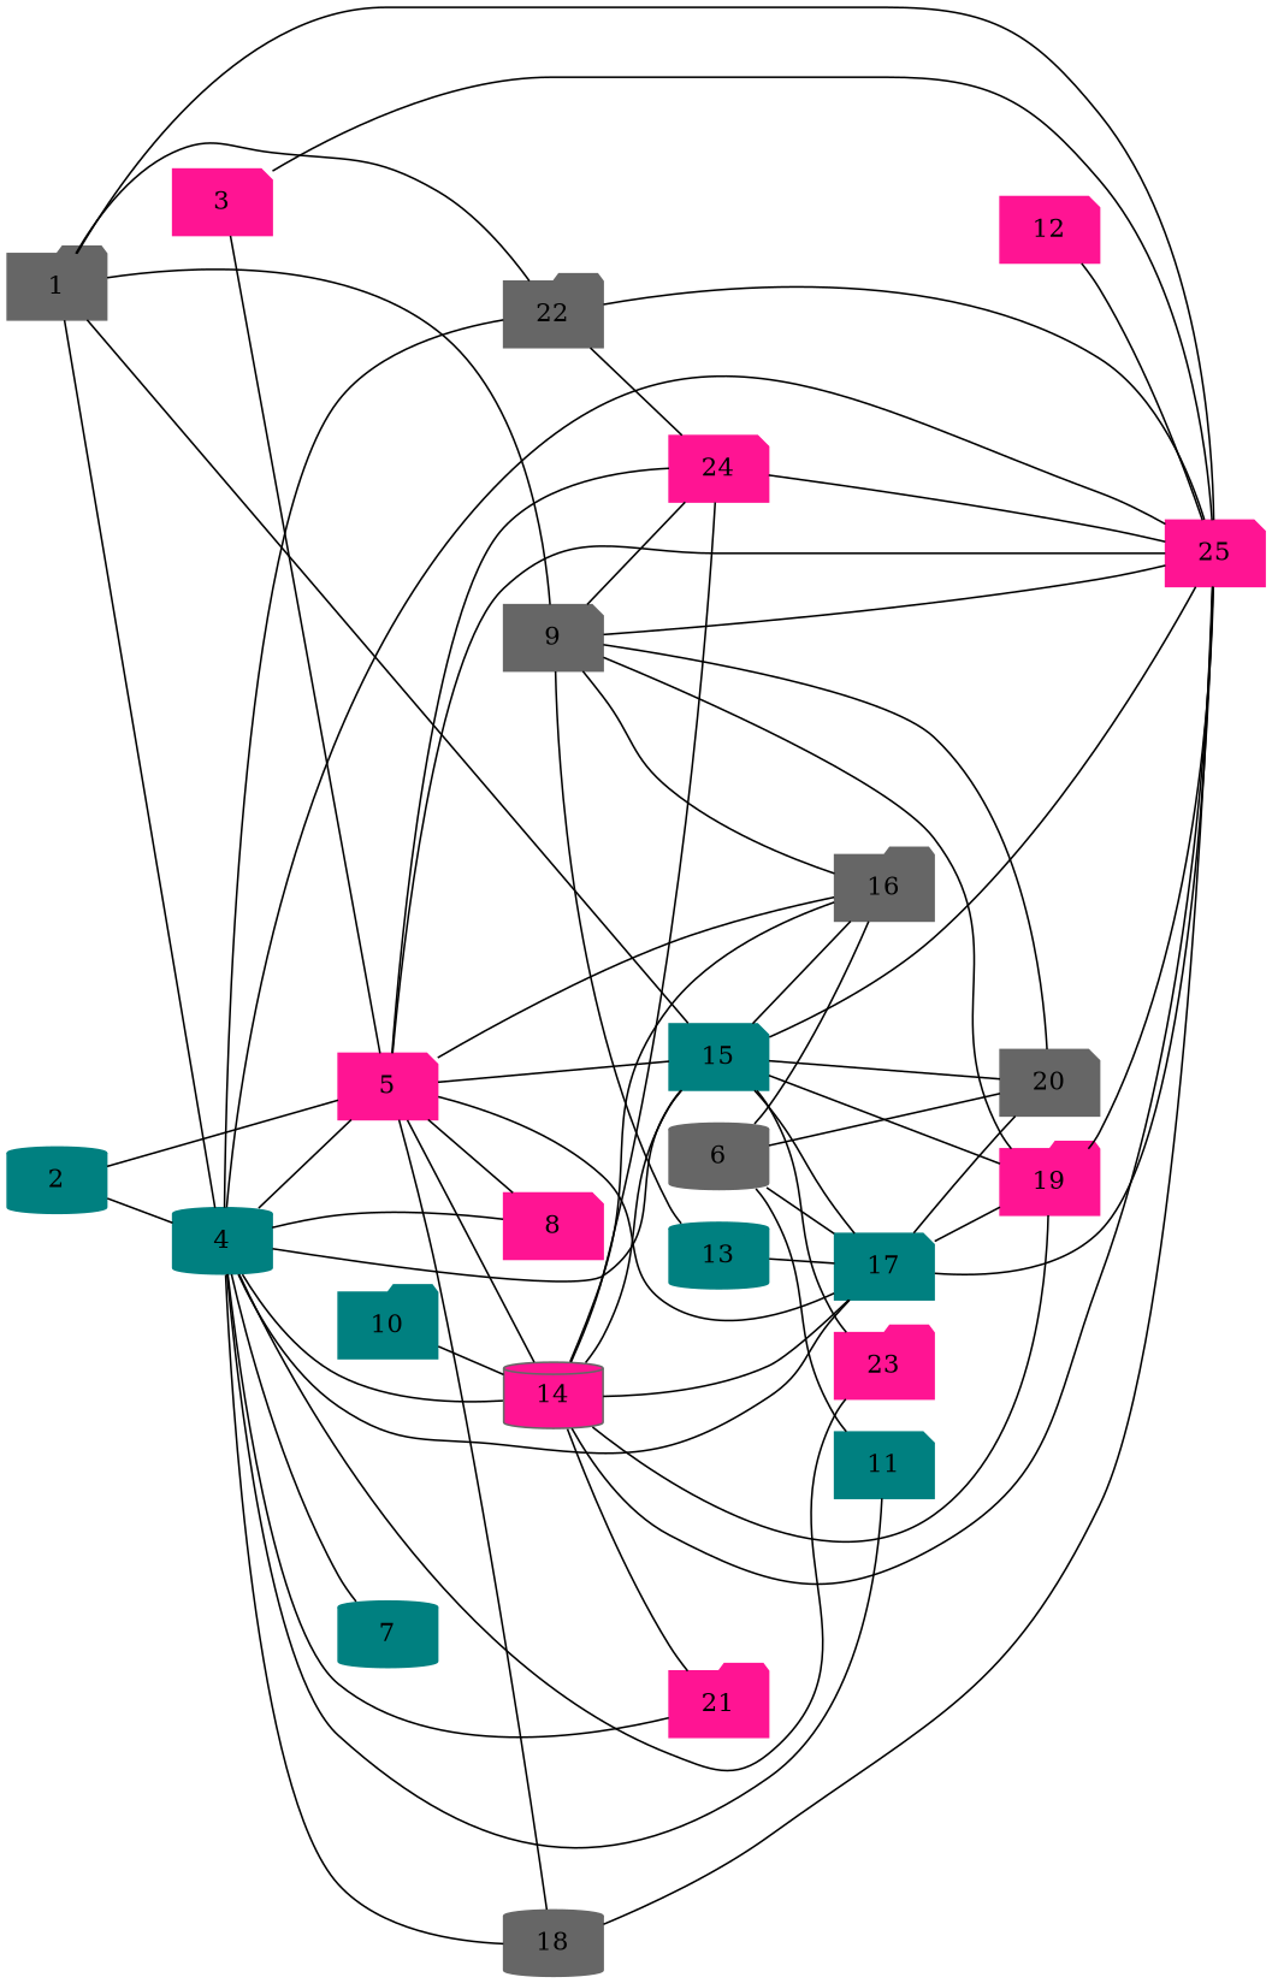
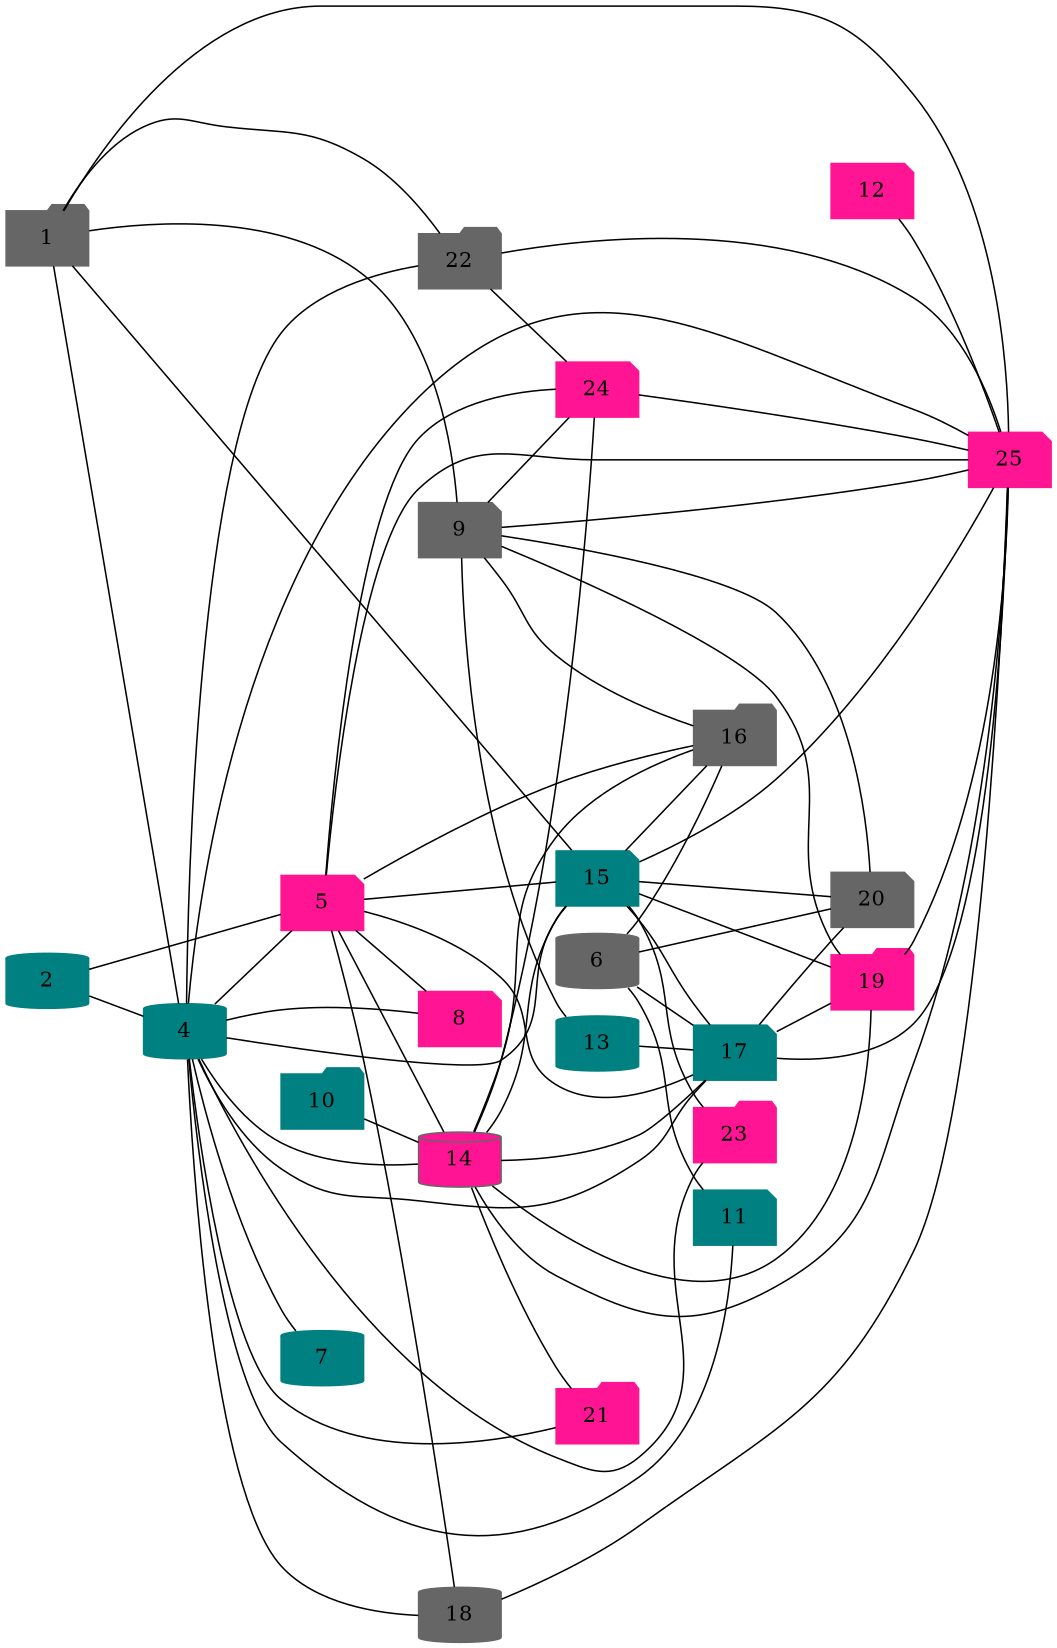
  graph {
    rankdir=LR
    node [color=deeppink shape=note style=filled]
    edge [weight=1.0]
    1 [color=gray40 shape=folder]
    4 [color=teal shape=cylinder]
    9 [color=gray40]
    15 [color=teal]
    22 [color=gray40 shape=folder]
    25
    5
    7 [color=teal shape=cylinder]
    8
    11 [color=teal]
    14 [color=gray40 fillcolor=deeppink shape=cylinder]
    17 [color=teal]
    18 [color=gray40 shape=cylinder]
    21 [shape=folder]
    23 [shape=folder]
    16 [color=gray40 shape=folder]
    24
    20 [color=gray40]
    13 [color=teal shape=cylinder]
    19 [shape=folder]
    2 [color=teal shape=cylinder]
-   3
    6 [color=gray40 shape=cylinder]
    10 [color=teal shape=folder]
    12
    1 -- 4
    1 -- 9
    1 -- 15
    1 -- 22
    1 -- 25
    4 -- 15 [weight=2.0]
    4 -- 22
    4 -- 25 [weight=4.0]
    4 -- 5 [weight=4.0]
    4 -- 7 [weight=2.0]
    4 -- 8
    4 -- 11
    4 -- 14 [weight=2.0]
    4 -- 17 [weight=4.0]
    4 -- 18
    4 -- 21
    4 -- 23
    9 -- 25 [weight=2.0]
    9 -- 16
    9 -- 24
    9 -- 20
    9 -- 13
    9 -- 19
    15 -- 25 [weight=5.0]
    15 -- 17 [weight=2.0]
    15 -- 23 [weight=2.0]
    15 -- 16
    15 -- 20
    15 -- 19
    22 -- 25 [weight=2.0]
    22 -- 24
    5 -- 15 [weight=2.0]
    5 -- 25 [weight=5.0]
    5 -- 8 [weight=2.0]
    5 -- 14 [weight=3.0]
    5 -- 17 [weight=5.0]
    5 -- 18
    5 -- 16
    5 -- 24
    14 -- 15
    14 -- 25 [weight=3.0]
    14 -- 17 [weight=2.0]
    14 -- 21
    14 -- 16 [weight=2.0]
    14 -- 24
    14 -- 19
    17 -- 25 [weight=5.0]
    17 -- 20
    17 -- 19
    18 -- 25
    24 -- 25
    13 -- 17
    19 -- 25
    2 -- 4
    2 -- 5
-   3 -- 25
-   3 -- 5
    6 -- 11
    6 -- 17
    6 -- 16
    6 -- 20 [weight=2.0]
    10 -- 14
    12 -- 25 [weight=4.0]
  }
